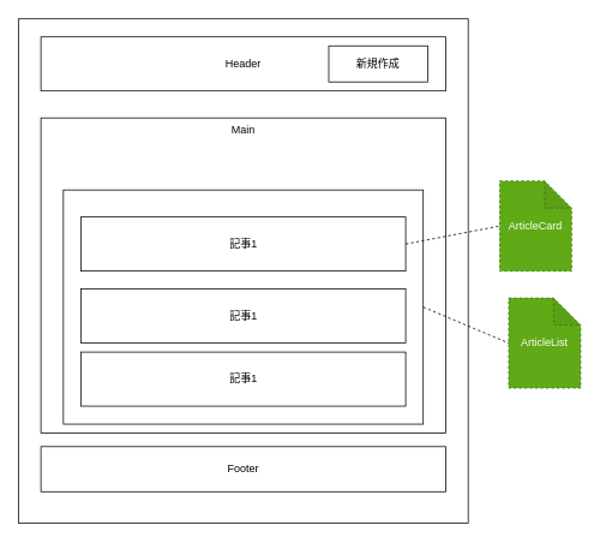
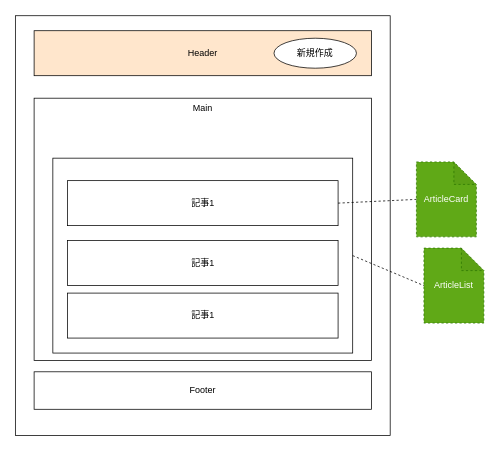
  <mxCell id="0" />
  <mxCell id="1" parent="0" />
  <mxCell id="2" value="" style="rounded=0;whiteSpace=wrap;html=1;fillColor=none;" parent="1" vertex="1"><mxGeometry x="20" y="20" width="500" height="560" as="geometry" /></mxCell>
- <mxCell id="3" value="Header" style="rounded=0;whiteSpace=wrap;html=1;" parent="1" vertex="1"><mxGeometry x="45" y="40" width="450" height="60" as="geometry" /></mxCell>
+ <mxCell id="3" value="Header" style="rounded=0;whiteSpace=wrap;html=1;fillColor=#ffe6cc;" parent="1" vertex="1"><mxGeometry x="45" y="40" width="450" height="60" as="geometry" /></mxCell>
  <mxCell id="4" value="Main" style="rounded=0;whiteSpace=wrap;verticalAlign=top;" parent="1" vertex="1"><mxGeometry x="45" y="130" width="450" height="350" as="geometry" /></mxCell>
  <mxCell id="5" value="記事1" style="rounded=0;whiteSpace=wrap;html=1;" parent="1" vertex="1"><mxGeometry x="89.5" y="240" width="361" height="60" as="geometry" /></mxCell>
  <mxCell id="6" value="記事1" style="rounded=0;whiteSpace=wrap;html=1;" parent="1" vertex="1"><mxGeometry x="89.5" y="320" width="361" height="60" as="geometry" /></mxCell>
  <mxCell id="7" value="記事1" style="rounded=0;whiteSpace=wrap;html=1;" parent="1" vertex="1"><mxGeometry x="89.5" y="390" width="361" height="60" as="geometry" /></mxCell>
  <mxCell id="8" value="Footer" style="rounded=0;whiteSpace=wrap;html=1;" parent="1" vertex="1"><mxGeometry x="45" y="495" width="450" height="50" as="geometry" /></mxCell>
- <mxCell id="9" value="新規作成" style="rounded=0;whiteSpace=wrap;html=1;" parent="1" vertex="1"><mxGeometry x="365" y="50" width="110" height="40" as="geometry" /></mxCell>
- <mxCell id="10" value="ArticleCard" style="shape=note;whiteSpace=wrap;html=1;backgroundOutline=1;darkOpacity=0.05;dashed=1;fillColor=#60a917;fontColor=#ffffff;strokeColor=#2D7600;" vertex="1" parent="1"><mxGeometry x="555" y="200" width="80" height="100" as="geometry" /></mxCell>
+ <mxCell id="9" value="新規作成" style="ellipse;whiteSpace=wrap;html=1;" parent="1" vertex="1"><mxGeometry x="365" y="50" width="110" height="40" as="geometry" /></mxCell>
+ <mxCell id="10" value="ArticleCard" style="shape=note;whiteSpace=wrap;html=1;backgroundOutline=1;darkOpacity=0.05;dashed=1;fillColor=#60a917;fontColor=#ffffff;strokeColor=#2D7600;" vertex="1" parent="1"><mxGeometry x="555" y="215" width="80" height="100" as="geometry" /></mxCell>
  <mxCell id="11" value="" style="endArrow=none;dashed=1;html=1;exitX=1;exitY=0.5;exitDx=0;exitDy=0;entryX=0;entryY=0.5;entryDx=0;entryDy=0;entryPerimeter=0;" edge="1" parent="1" source="5" target="10"><mxGeometry width="50" height="50" relative="1" as="geometry"><mxPoint x="235" y="280" as="sourcePoint" /><mxPoint x="535" y="260" as="targetPoint" /></mxGeometry></mxCell>
  <mxCell id="12" value="" style="rounded=0;whiteSpace=wrap;html=1;fillColor=none;" vertex="1" parent="1"><mxGeometry x="70" y="210" width="400" height="260" as="geometry" /></mxCell>
  <mxCell id="13" value="ArticleList" style="shape=note;whiteSpace=wrap;html=1;backgroundOutline=1;darkOpacity=0.05;dashed=1;fillColor=#60a917;fontColor=#ffffff;strokeColor=#2D7600;" vertex="1" parent="1"><mxGeometry x="565" y="330" width="80" height="100" as="geometry" /></mxCell>
  <mxCell id="14" value="" style="endArrow=none;dashed=1;html=1;exitX=1;exitY=0.5;exitDx=0;exitDy=0;entryX=0;entryY=0.5;entryDx=0;entryDy=0;entryPerimeter=0;" edge="1" parent="1" source="12" target="13"><mxGeometry width="50" height="50" relative="1" as="geometry"><mxPoint x="235" y="280" as="sourcePoint" /><mxPoint x="285" y="230" as="targetPoint" /></mxGeometry></mxCell>
